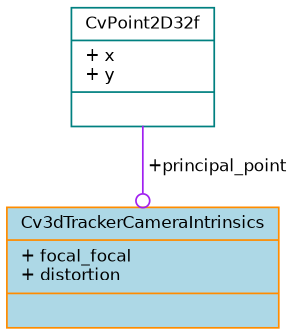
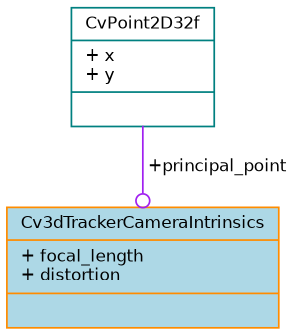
  digraph {
    node [fontname=Helvetica fontsize=10 shape=record style=filled]
-   n1 [color=darkorange fillcolor=lightblue fontcolor=black height=0.2 label="{Cv3dTrackerCameraIntrinsics\n|+ focal_focal\l+ distortion\l|}" width=0.4]
+   n1 [color=darkorange fillcolor=lightblue fontcolor=black height=0.2 label="{Cv3dTrackerCameraIntrinsics\n|+ focal_length\l+ distortion\l|}" width=0.4]
    n2 [color=teal fillcolor=white height=0.2 label="{CvPoint2D32f\n|+ x\l+ y\l|}" width=0.4]
    n2 -> n1 [arrowhead=odot color=purple fontname=Helvetica fontsize=10 label=" +principal_point" labelfontname=Helvetica labelfontsize=10 style=solid]
  }
